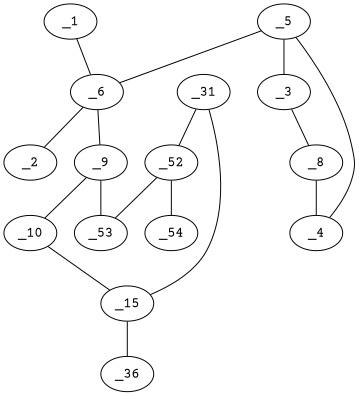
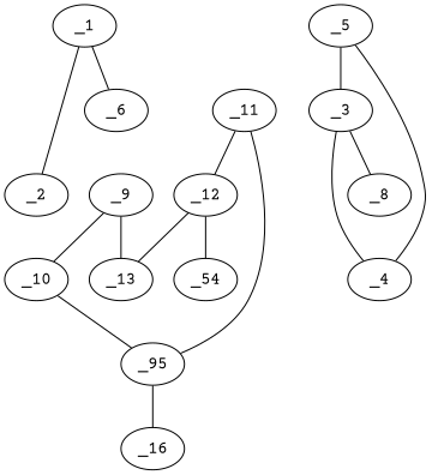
  graph {
    fontname="Courier Prime"
    node [charge=0 chem=1 fontname="Courier Prime" symbol="C  " x=2.866 y=-1.6739]
    edge [fontname="Courier Prime" valence=1]
    _2 [chem=4 symbol="N  "]
    _1 [y=-0.6739]
    _6 [chem=4 symbol="N  " x=3.7321 y=-0.1739]
    _9 [x=3.7321 y=0.8261]
    _3 [x=3.732 y=-2.1739]
    _4 [x=4.5981]
    _8 [chem=4 symbol="N  " x=3.732 y=-3.1739]
    _10 [chem=2 symbol="O  " x=4.5411 y=1.4139]
-   _13 [x=2.923 y=1.4139 label=_53]
+   _13 [x=2.923 y=1.4139]
    _5 [x=4.5981 y=-0.6739]
-   _15 [x=4.8198 y=3.1739]
-   _11 [x=4.2321 y=2.3649 label=_31]
-   _12 [x=3.2321 y=2.3649 label=_52]
+   _15 [x=4.8198 y=3.1739 label=_95]
+   _11 [x=4.2321 y=2.3649]
+   _12 [x=3.2321 y=2.3649]
    n14 [chem=22 label=_54 symbol="F  " x=2.6443 y=3.1739]
-   _16 [chem=2 symbol="O  " x=5.8144 y=3.0694 label=_36]
-   _6 -- _2
+   _16 [chem=2 symbol="O  " x=5.8144 y=3.0694]
+   _1 -- _2
    _1 -- _6
-   _6 -- _9
    _9 -- _10
    _9 -- _13
-   _8 -- _4
+   _3 -- _4
    _3 -- _8 [valence=2]
    _4 -- _5 [valence=2]
    _10 -- _15
-   _5 -- _6
    _5 -- _3
    _15 -- _16
    _11 -- _15
    _11 -- _12
    _12 -- _13
    _12 -- n14
  }
